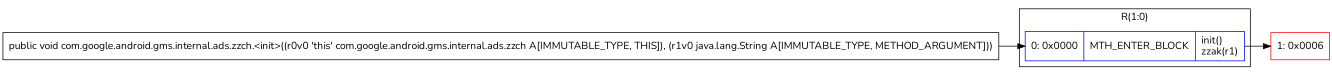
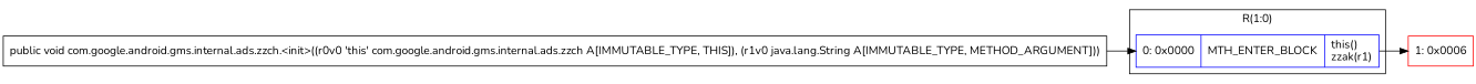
  digraph {
    rankdir=LR
    fontname=Nunito
    node [shape=record fontname=Nunito]
    edge [fontname=Nunito]
-   n1 [color=blue label="{0\:\ 0x0000|MTH_ENTER_BLOCK\l|init()\lzzak(r1)\l}"]
+   n1 [color=blue label="{0\:\ 0x0000|MTH_ENTER_BLOCK\l|this()\lzzak(r1)\l}"]
    n2 [color=red label="{1\:\ 0x0006}"]
    n3 [label="{public void com.google.android.gms.internal.ads.zzch.\<init\>((r0v0 'this' com.google.android.gms.internal.ads.zzch A[IMMUTABLE_TYPE, THIS]), (r1v0 java.lang.String A[IMMUTABLE_TYPE, METHOD_ARGUMENT])) }"]
    subgraph cluster_1 {
      label="R(1:0)"
      n1
    }
    n1 -> n2
    n3 -> n1
  }
